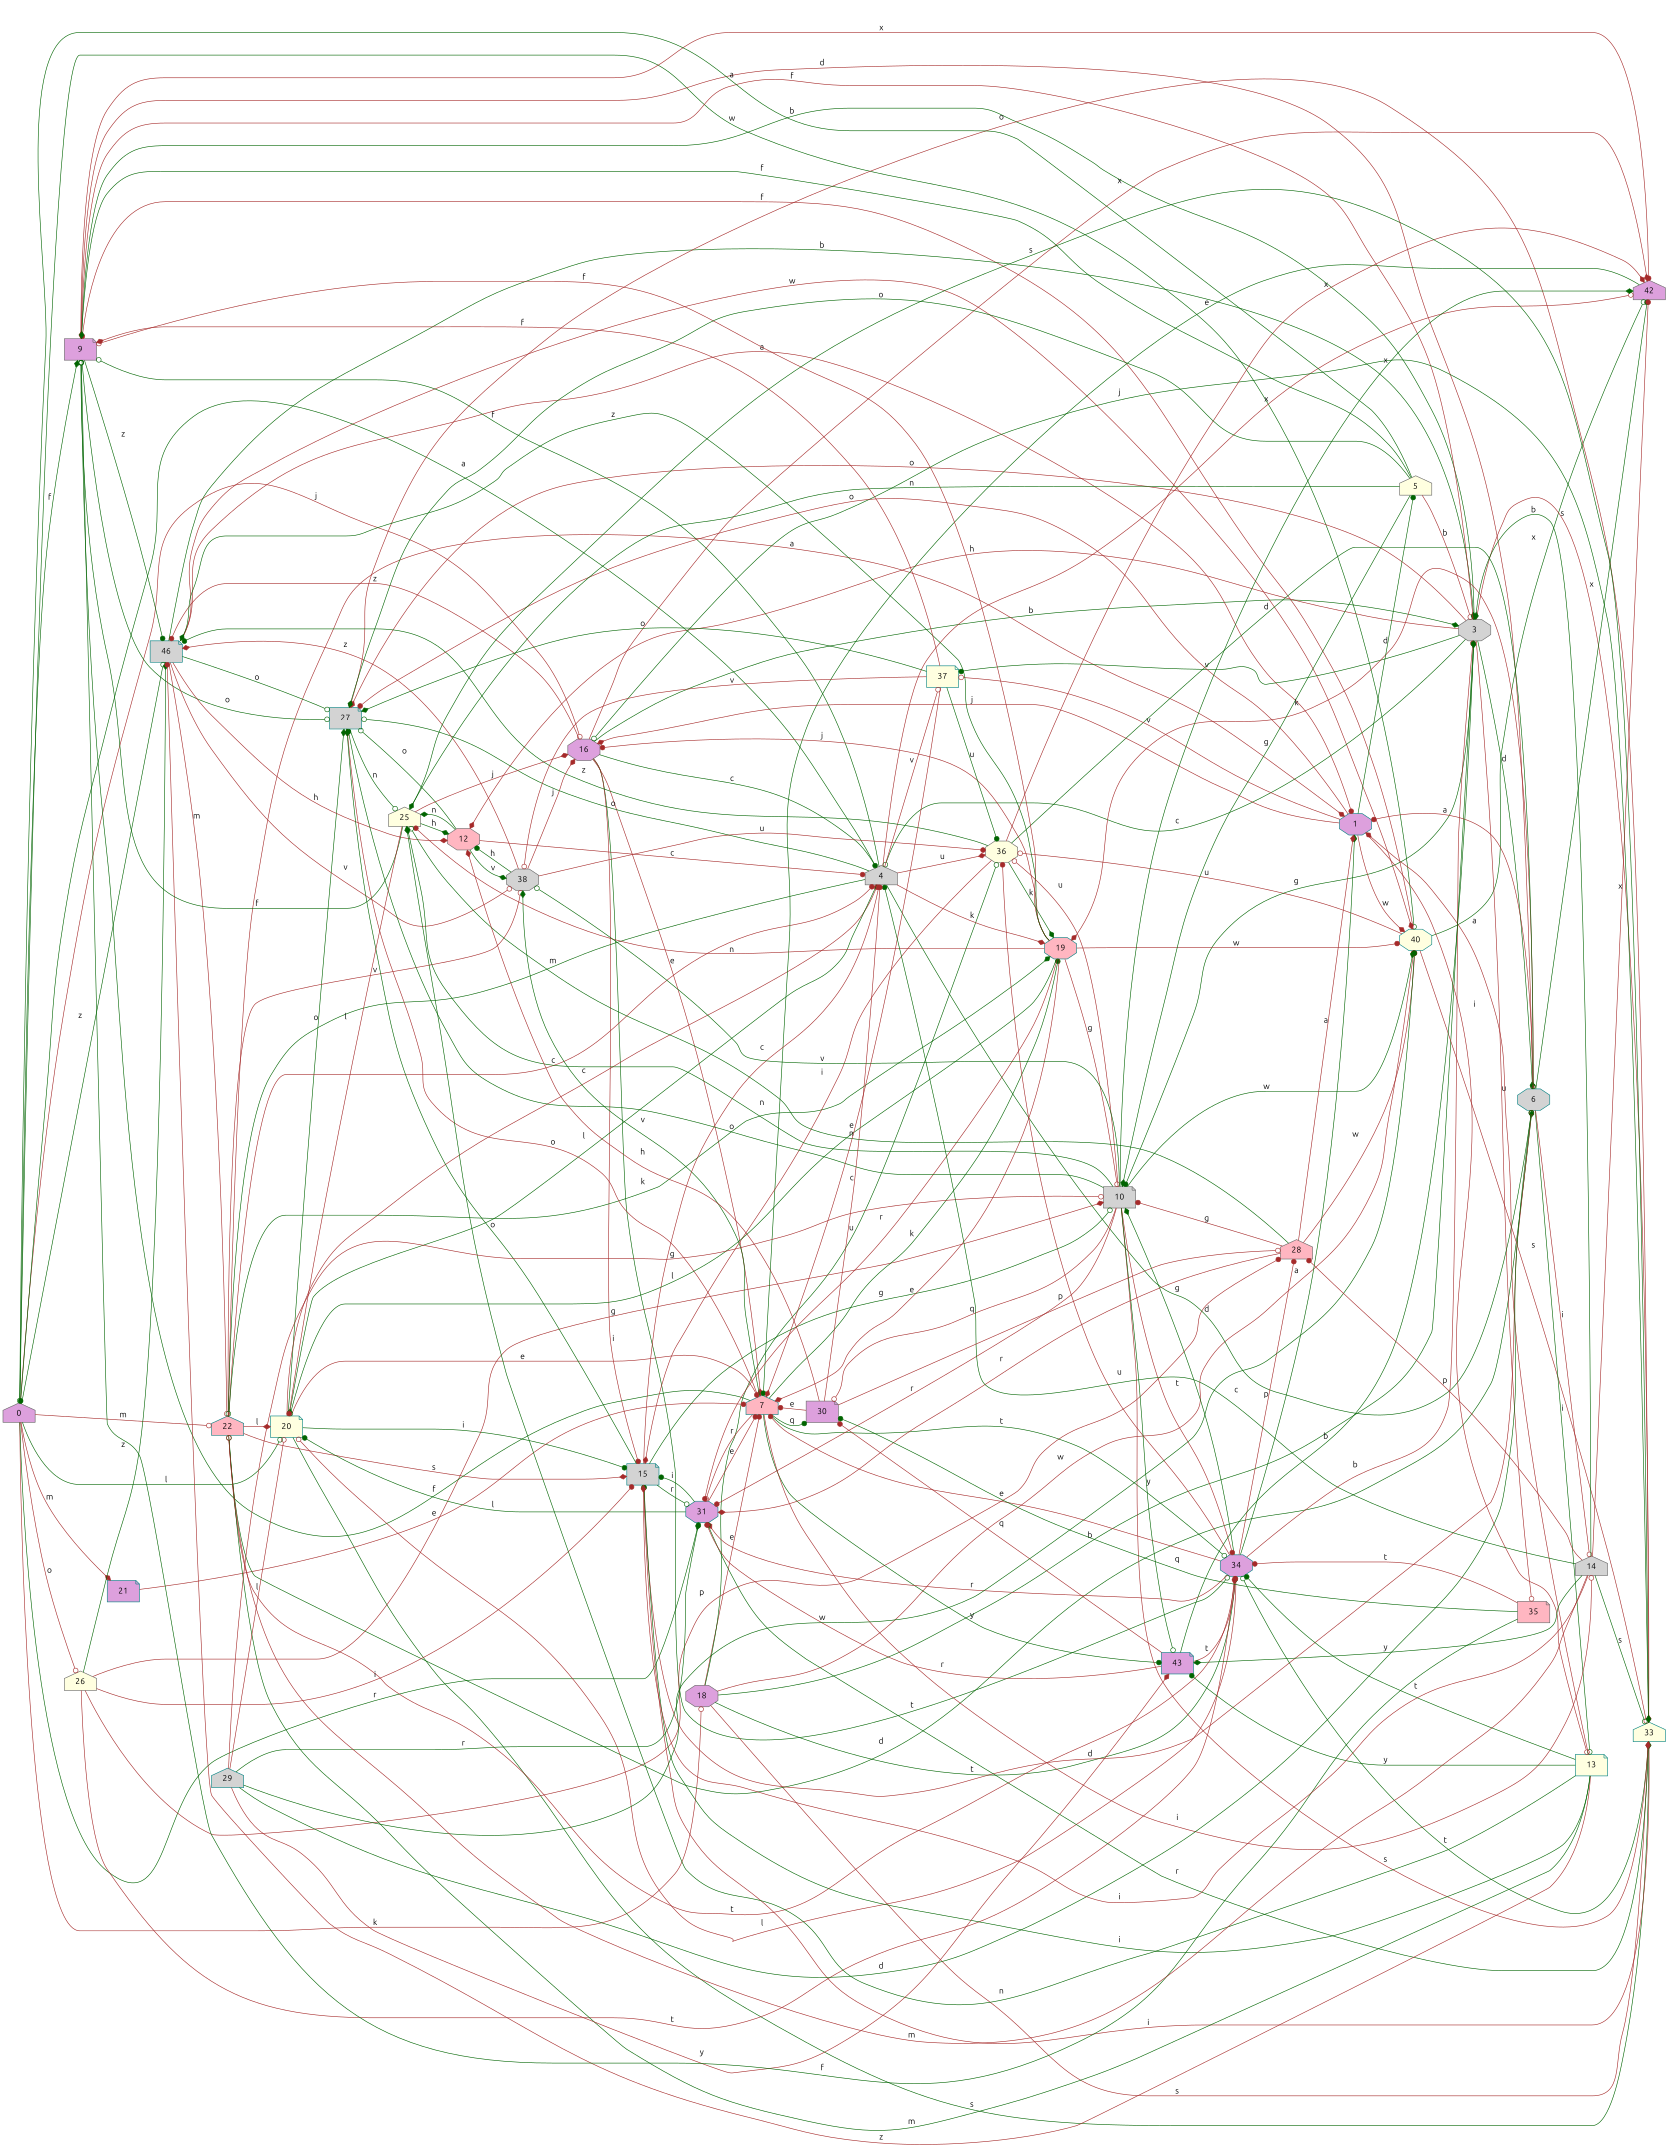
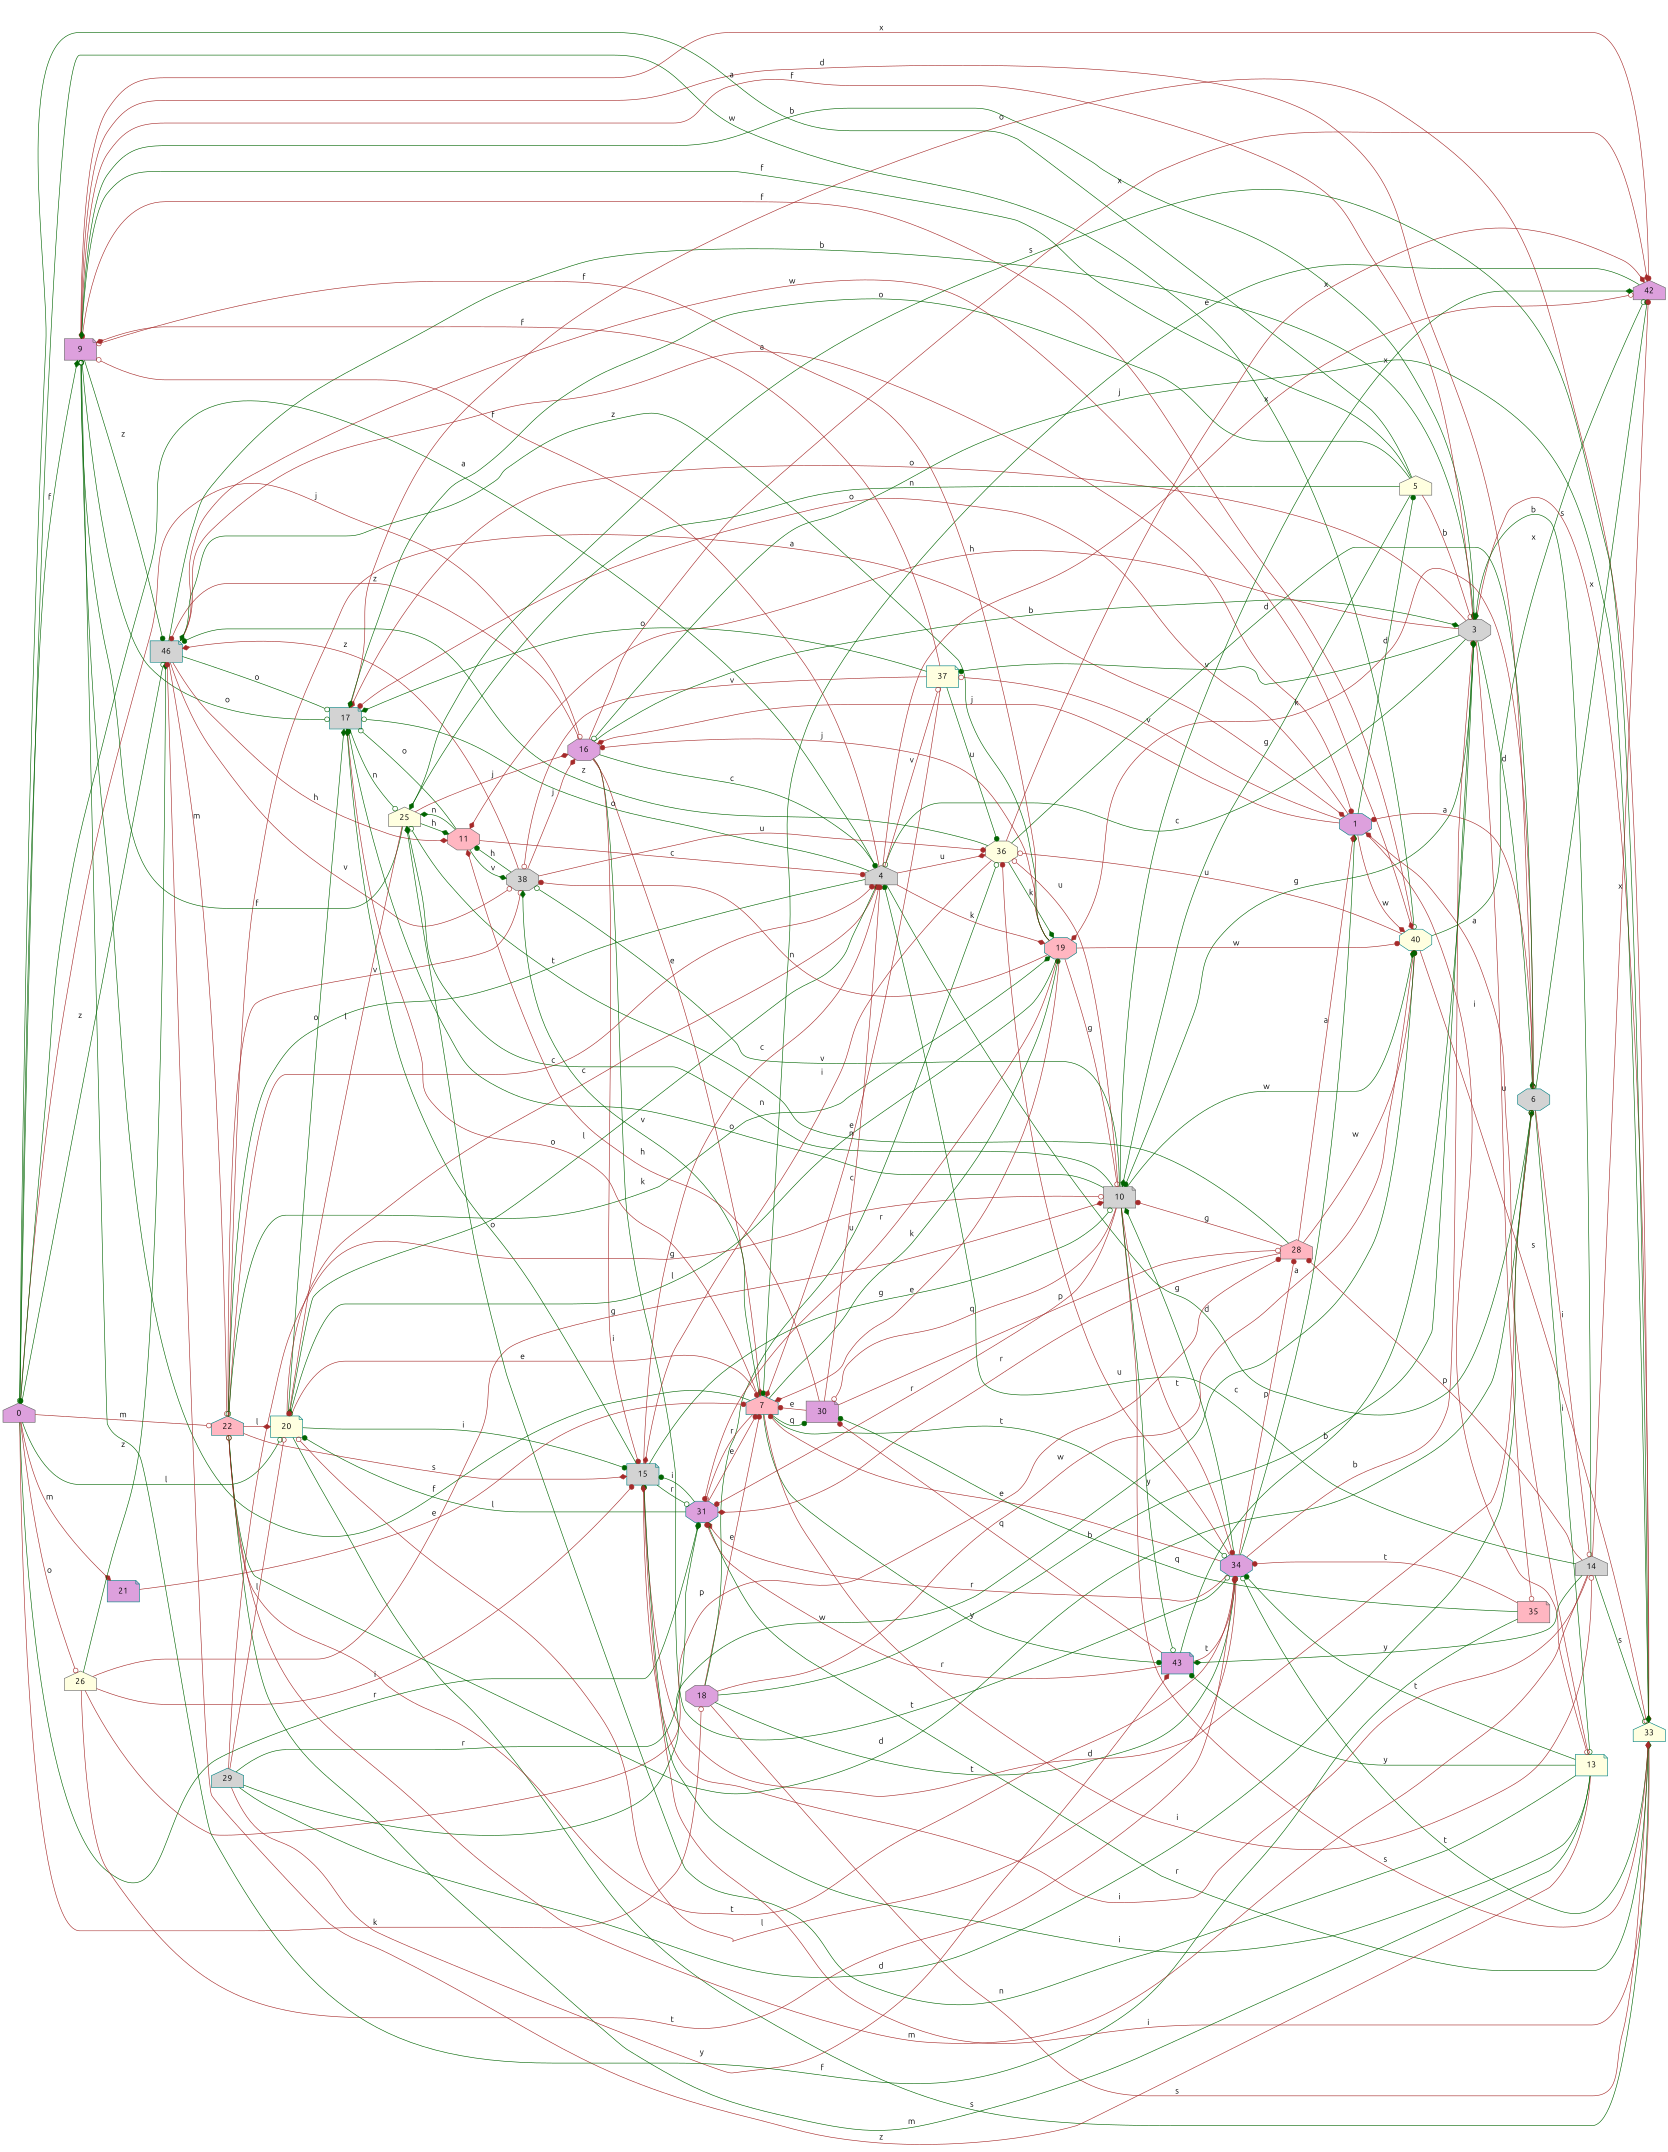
  strict digraph {
    fontname=Ubuntu
    rankdir=LR
    node [color=gray40 fillcolor=plum fontname=Ubuntu shape=house style=filled]
    edge [arrowhead=diamond color=brown fontname=Ubuntu]
    0
    9 [shape=note]
    16 [shape=octagon]
    18 [shape=octagon]
    20 [color=teal fillcolor=lightyellow shape=note]
    21 [color=teal shape=note]
    22 [color=teal fillcolor=lightpink]
    26 [fillcolor=lightyellow]
    31 [color=teal shape=octagon]
    40 [color=teal fillcolor=lightyellow shape=octagon]
    46 [color=teal fillcolor=lightgrey shape=note]
-   27 [color=teal fillcolor=lightgrey shape=note]
+   27 [color=teal fillcolor=lightgrey shape=note label=17]
    3 [fillcolor=lightgrey shape=octagon]
    6 [color=teal fillcolor=lightgrey shape=octagon]
    42
    4 [fillcolor=lightgrey]
    7 [color=teal fillcolor=lightpink]
    34 [color=teal shape=octagon]
    15 [color=teal fillcolor=lightgrey shape=note]
    33 [color=teal fillcolor=lightyellow]
    36 [fillcolor=lightyellow shape=octagon]
    1 [color=teal shape=octagon]
    19 [color=teal fillcolor=lightpink shape=octagon]
    38 [fillcolor=lightgrey shape=octagon]
    10 [fillcolor=lightgrey shape=note]
    28 [fillcolor=lightpink]
-   12 [fillcolor=lightpink shape=octagon]
+   12 [fillcolor=lightpink shape=octagon label=11]
    5 [fillcolor=lightyellow]
    13 [color=teal fillcolor=lightyellow shape=note]
    37 [color=teal fillcolor=lightyellow shape=note]
    25 [fillcolor=lightyellow]
    43 [color=teal shape=note]
    29 [color=teal fillcolor=lightgrey]
    35 [fillcolor=lightpink shape=note]
    14 [fillcolor=lightgrey]
    30 [shape=note]
    0 -> 9 [color=darkgreen label=f]
    0 -> 16 [arrowhead=odot label=j]
    0 -> 18 [arrowhead=odot label=k]
    0 -> 20 [arrowhead=odot color=darkgreen label=l]
    0 -> 21 [label=m]
    0 -> 22 [arrowhead=odot label=m]
    0 -> 26 [arrowhead=odot label=o]
    0 -> 31 [color=darkgreen label=r]
    0 -> 40 [arrowhead=odot color=darkgreen label=w]
    0 -> 46 [arrowhead=odot color=darkgreen label=z]
    9 -> 46 [arrowhead=dot color=darkgreen label=z]
    9 -> 27 [arrowhead=odot color=darkgreen label=o]
    9 -> 3 [arrowhead=dot color=darkgreen label=b]
    9 -> 6 [arrowhead=odot label=d]
    9 -> 42 [arrowhead=dot label=x]
    16 -> 46 [arrowhead=dot label=z]
    16 -> 3 [color=darkgreen label=b]
    16 -> 42 [label=x]
    16 -> 4 [arrowhead=dot color=darkgreen label=c]
    16 -> 7 [label=e]
    16 -> 34 [arrowhead=odot color=darkgreen label=t]
    16 -> 15 [arrowhead=dot label=i]
    18 -> 40 [arrowhead=dot label=w]
    18 -> 3 [arrowhead=dot color=darkgreen label=b]
    18 -> 7 [arrowhead=dot label=e]
    18 -> 34 [color=darkgreen label=t]
    18 -> 33 [label=s]
    18 -> 36 [arrowhead=odot color=darkgreen label=u]
    20 -> 27 [color=darkgreen label=o]
    20 -> 4 [arrowhead=dot label=c]
    20 -> 7 [arrowhead=dot label=e]
    20 -> 15 [arrowhead=dot color=darkgreen label=i]
    20 -> 33 [color=darkgreen label=s]
    21 -> 7 [arrowhead=dot label=e]
    22 -> 20 [label=l]
    22 -> 6 [color=darkgreen label=d]
    22 -> 4 [arrowhead=dot label=c]
    22 -> 34 [arrowhead=odot label=t]
    22 -> 15 [label=s]
    22 -> 1 [label=a]
    22 -> 19 [color=darkgreen label=k]
    22 -> 38 [arrowhead=odot label=v]
    26 -> 46 [color=darkgreen label=z]
    26 -> 34 [label=t]
    26 -> 15 [arrowhead=dot label=i]
    26 -> 10 [label=g]
    26 -> 28 [arrowhead=dot label=p]
    31 -> 20 [arrowhead=dot color=darkgreen label=l]
    31 -> 7 [arrowhead=dot label=e]
    31 -> 15 [arrowhead=dot color=darkgreen label=i]
    40 -> 9 [arrowhead=dot label=f]
    40 -> 42 [arrowhead=odot color=darkgreen label=x]
    40 -> 33 [arrowhead=odot label=s]
    40 -> 36 [arrowhead=odot label=u]
    46 -> 22 [arrowhead=odot label=m]
    46 -> 40 [label=w]
    46 -> 27 [arrowhead=odot color=darkgreen label=o]
    46 -> 3 [color=darkgreen label=b]
    46 -> 1 [arrowhead=dot label=a]
    46 -> 38 [arrowhead=odot label=v]
    46 -> 12 [label=h]
    27 -> 25 [arrowhead=odot color=darkgreen label=n]
    3 -> 9 [label=f]
    3 -> 27 [label=o]
    3 -> 6 [color=darkgreen label=d]
    3 -> 4 [arrowhead=odot color=darkgreen label=c]
    3 -> 33 [label=s]
    3 -> 10 [arrowhead=dot color=darkgreen label=g]
    3 -> 12 [label=h]
    3 -> 37 [arrowhead=dot color=darkgreen label=v]
    3 -> 35 [arrowhead=odot label=u]
    6 -> 42 [arrowhead=dot color=darkgreen label=x]
    6 -> 1 [arrowhead=dot label=a]
    6 -> 19 [label=k]
    6 -> 13 [arrowhead=odot color=darkgreen label=i]
    6 -> 14 [arrowhead=odot label=i]
    42 -> 7 [arrowhead=dot color=darkgreen label=e]
    4 -> 0 [arrowhead=dot color=darkgreen label=a]
-   4 -> 9 [arrowhead=odot color=darkgreen label=f]
+   4 -> 9 [arrowhead=odot label=f]
    4 -> 20 [color=darkgreen label=l]
-   4 -> 22 [arrowhead=odot color=darkgreen label=m]
+   4 -> 22 [arrowhead=odot color=darkgreen label=t]
    4 -> 27 [arrowhead=odot color=darkgreen label=o]
    4 -> 6 [arrowhead=odot color=darkgreen label=d]
    4 -> 42 [arrowhead=odot label=x]
    4 -> 36 [label=u]
    4 -> 19 [label=k]
    4 -> 37 [arrowhead=odot label=v]
    7 -> 9 [arrowhead=odot color=darkgreen label=f]
    7 -> 31 [arrowhead=odot label=r]
    7 -> 27 [label=o]
    7 -> 34 [arrowhead=odot color=darkgreen label=t]
    7 -> 19 [arrowhead=dot color=darkgreen label=k]
    7 -> 38 [color=darkgreen label=v]
    7 -> 43 [arrowhead=dot color=darkgreen label=y]
    7 -> 14 [arrowhead=odot label=i]
    7 -> 30 [arrowhead=dot color=darkgreen label=q]
    34 -> 20 [arrowhead=odot label=l]
    34 -> 31 [label=r]
    34 -> 3 [arrowhead=odot label=b]
    34 -> 7 [arrowhead=dot label=e]
    34 -> 36 [arrowhead=dot label=u]
    34 -> 1 [color=darkgreen label=a]
    34 -> 10 [color=darkgreen label=g]
    34 -> 28 [arrowhead=dot label=p]
    15 -> 31 [arrowhead=odot color=darkgreen label=r]
    15 -> 27 [color=darkgreen label=o]
    15 -> 6 [arrowhead=odot label=d]
    15 -> 4 [arrowhead=dot label=c]
    15 -> 10 [arrowhead=odot color=darkgreen label=g]
    33 -> 16 [arrowhead=odot color=darkgreen label=j]
    33 -> 31 [arrowhead=odot color=darkgreen label=r]
    33 -> 27 [label=o]
    33 -> 34 [arrowhead=odot color=darkgreen label=t]
    33 -> 15 [arrowhead=odot label=i]
    36 -> 46 [arrowhead=dot color=darkgreen label=z]
    36 -> 6 [arrowhead=odot color=darkgreen label=d]
    36 -> 42 [label=x]
    36 -> 15 [label=i]
    36 -> 19 [color=darkgreen label=k]
    1 -> 16 [label=j]
    1 -> 40 [label=w]
    1 -> 27 [arrowhead=dot label=o]
    1 -> 5 [arrowhead=dot color=darkgreen label=d]
    1 -> 13 [arrowhead=odot label=i]
    1 -> 37 [arrowhead=odot label=v]
    19 -> 9 [arrowhead=odot label=f]
    19 -> 16 [arrowhead=dot label=j]
    19 -> 20 [arrowhead=odot color=darkgreen label=l]
    19 -> 31 [arrowhead=dot label=r]
    19 -> 40 [arrowhead=dot label=w]
    19 -> 46 [color=darkgreen label=z]
    19 -> 7 [label=e]
    19 -> 10 [arrowhead=odot label=g]
-   19 -> 25 [arrowhead=dot label=n]
+   19 -> 38 [arrowhead=dot label=n]
    38 -> 16 [label=j]
    38 -> 46 [label=z]
    38 -> 36 [arrowhead=dot label=u]
    38 -> 12 [arrowhead=dot color=darkgreen label=h]
    10 -> 31 [arrowhead=dot label=r]
    10 -> 40 [color=darkgreen label=w]
    10 -> 27 [arrowhead=dot color=darkgreen label=o]
    10 -> 42 [color=darkgreen label=x]
    10 -> 34 [arrowhead=dot label=t]
    10 -> 33 [label=s]
    10 -> 36 [arrowhead=odot label=u]
    10 -> 38 [arrowhead=odot color=darkgreen label=v]
    10 -> 25 [color=darkgreen label=n]
    10 -> 43 [arrowhead=odot color=darkgreen label=y]
    10 -> 30 [arrowhead=odot label=q]
    28 -> 31 [label=r]
    28 -> 40 [arrowhead=dot label=w]
    28 -> 1 [label=a]
    28 -> 10 [arrowhead=dot label=g]
    28 -> 25 [arrowhead=odot color=darkgreen label=n]
    12 -> 27 [arrowhead=odot color=darkgreen label=o]
    12 -> 4 [arrowhead=dot label=c]
    12 -> 38 [color=darkgreen label=v]
    12 -> 25 [color=darkgreen label=n]
    5 -> 0 [arrowhead=odot color=darkgreen label=a]
    5 -> 9 [color=darkgreen label=f]
    5 -> 27 [color=darkgreen label=o]
    5 -> 3 [arrowhead=odot label=b]
    5 -> 10 [color=darkgreen label=g]
    5 -> 25 [color=darkgreen label=n]
    13 -> 22 [arrowhead=odot color=darkgreen label=m]
    13 -> 46 [arrowhead=dot label=z]
    13 -> 34 [arrowhead=dot color=darkgreen label=t]
    13 -> 15 [arrowhead=dot color=darkgreen label=i]
    13 -> 1 [label=a]
    13 -> 25 [color=darkgreen label=n]
    13 -> 43 [arrowhead=dot color=darkgreen label=y]
    37 -> 9 [label=f]
    37 -> 27 [color=darkgreen label=o]
    37 -> 7 [label=e]
    37 -> 36 [arrowhead=dot color=darkgreen label=u]
    37 -> 38 [arrowhead=odot label=v]
    25 -> 9 [arrowhead=odot color=darkgreen label=f]
    25 -> 16 [label=j]
    25 -> 20 [arrowhead=dot label=l]
    25 -> 33 [color=darkgreen label=s]
    25 -> 12 [color=darkgreen label=h]
    43 -> 31 [arrowhead=dot label=r]
    43 -> 3 [color=darkgreen label=b]
    43 -> 34 [arrowhead=dot label=t]
    43 -> 30 [arrowhead=dot label=q]
    29 -> 20 [arrowhead=odot label=l]
    29 -> 31 [arrowhead=dot color=darkgreen label=r]
    29 -> 40 [arrowhead=dot color=darkgreen label=w]
    29 -> 6 [arrowhead=odot color=darkgreen label=d]
    29 -> 10 [arrowhead=odot label=g]
    29 -> 43 [label=y]
    35 -> 9 [arrowhead=odot color=darkgreen label=f]
    35 -> 34 [arrowhead=dot label=t]
    35 -> 30 [arrowhead=dot color=darkgreen label=q]
    14 -> 22 [arrowhead=odot label=m]
    14 -> 3 [color=darkgreen label=b]
    14 -> 42 [arrowhead=dot label=x]
    14 -> 4 [arrowhead=dot color=darkgreen label=c]
    14 -> 15 [label=i]
    14 -> 33 [arrowhead=odot color=darkgreen label=s]
    14 -> 28 [arrowhead=dot label=p]
    14 -> 43 [color=darkgreen label=y]
    30 -> 4 [arrowhead=dot label=c]
    30 -> 7 [arrowhead=dot label=e]
    30 -> 28 [arrowhead=odot label=p]
    30 -> 12 [label=h]
  }
